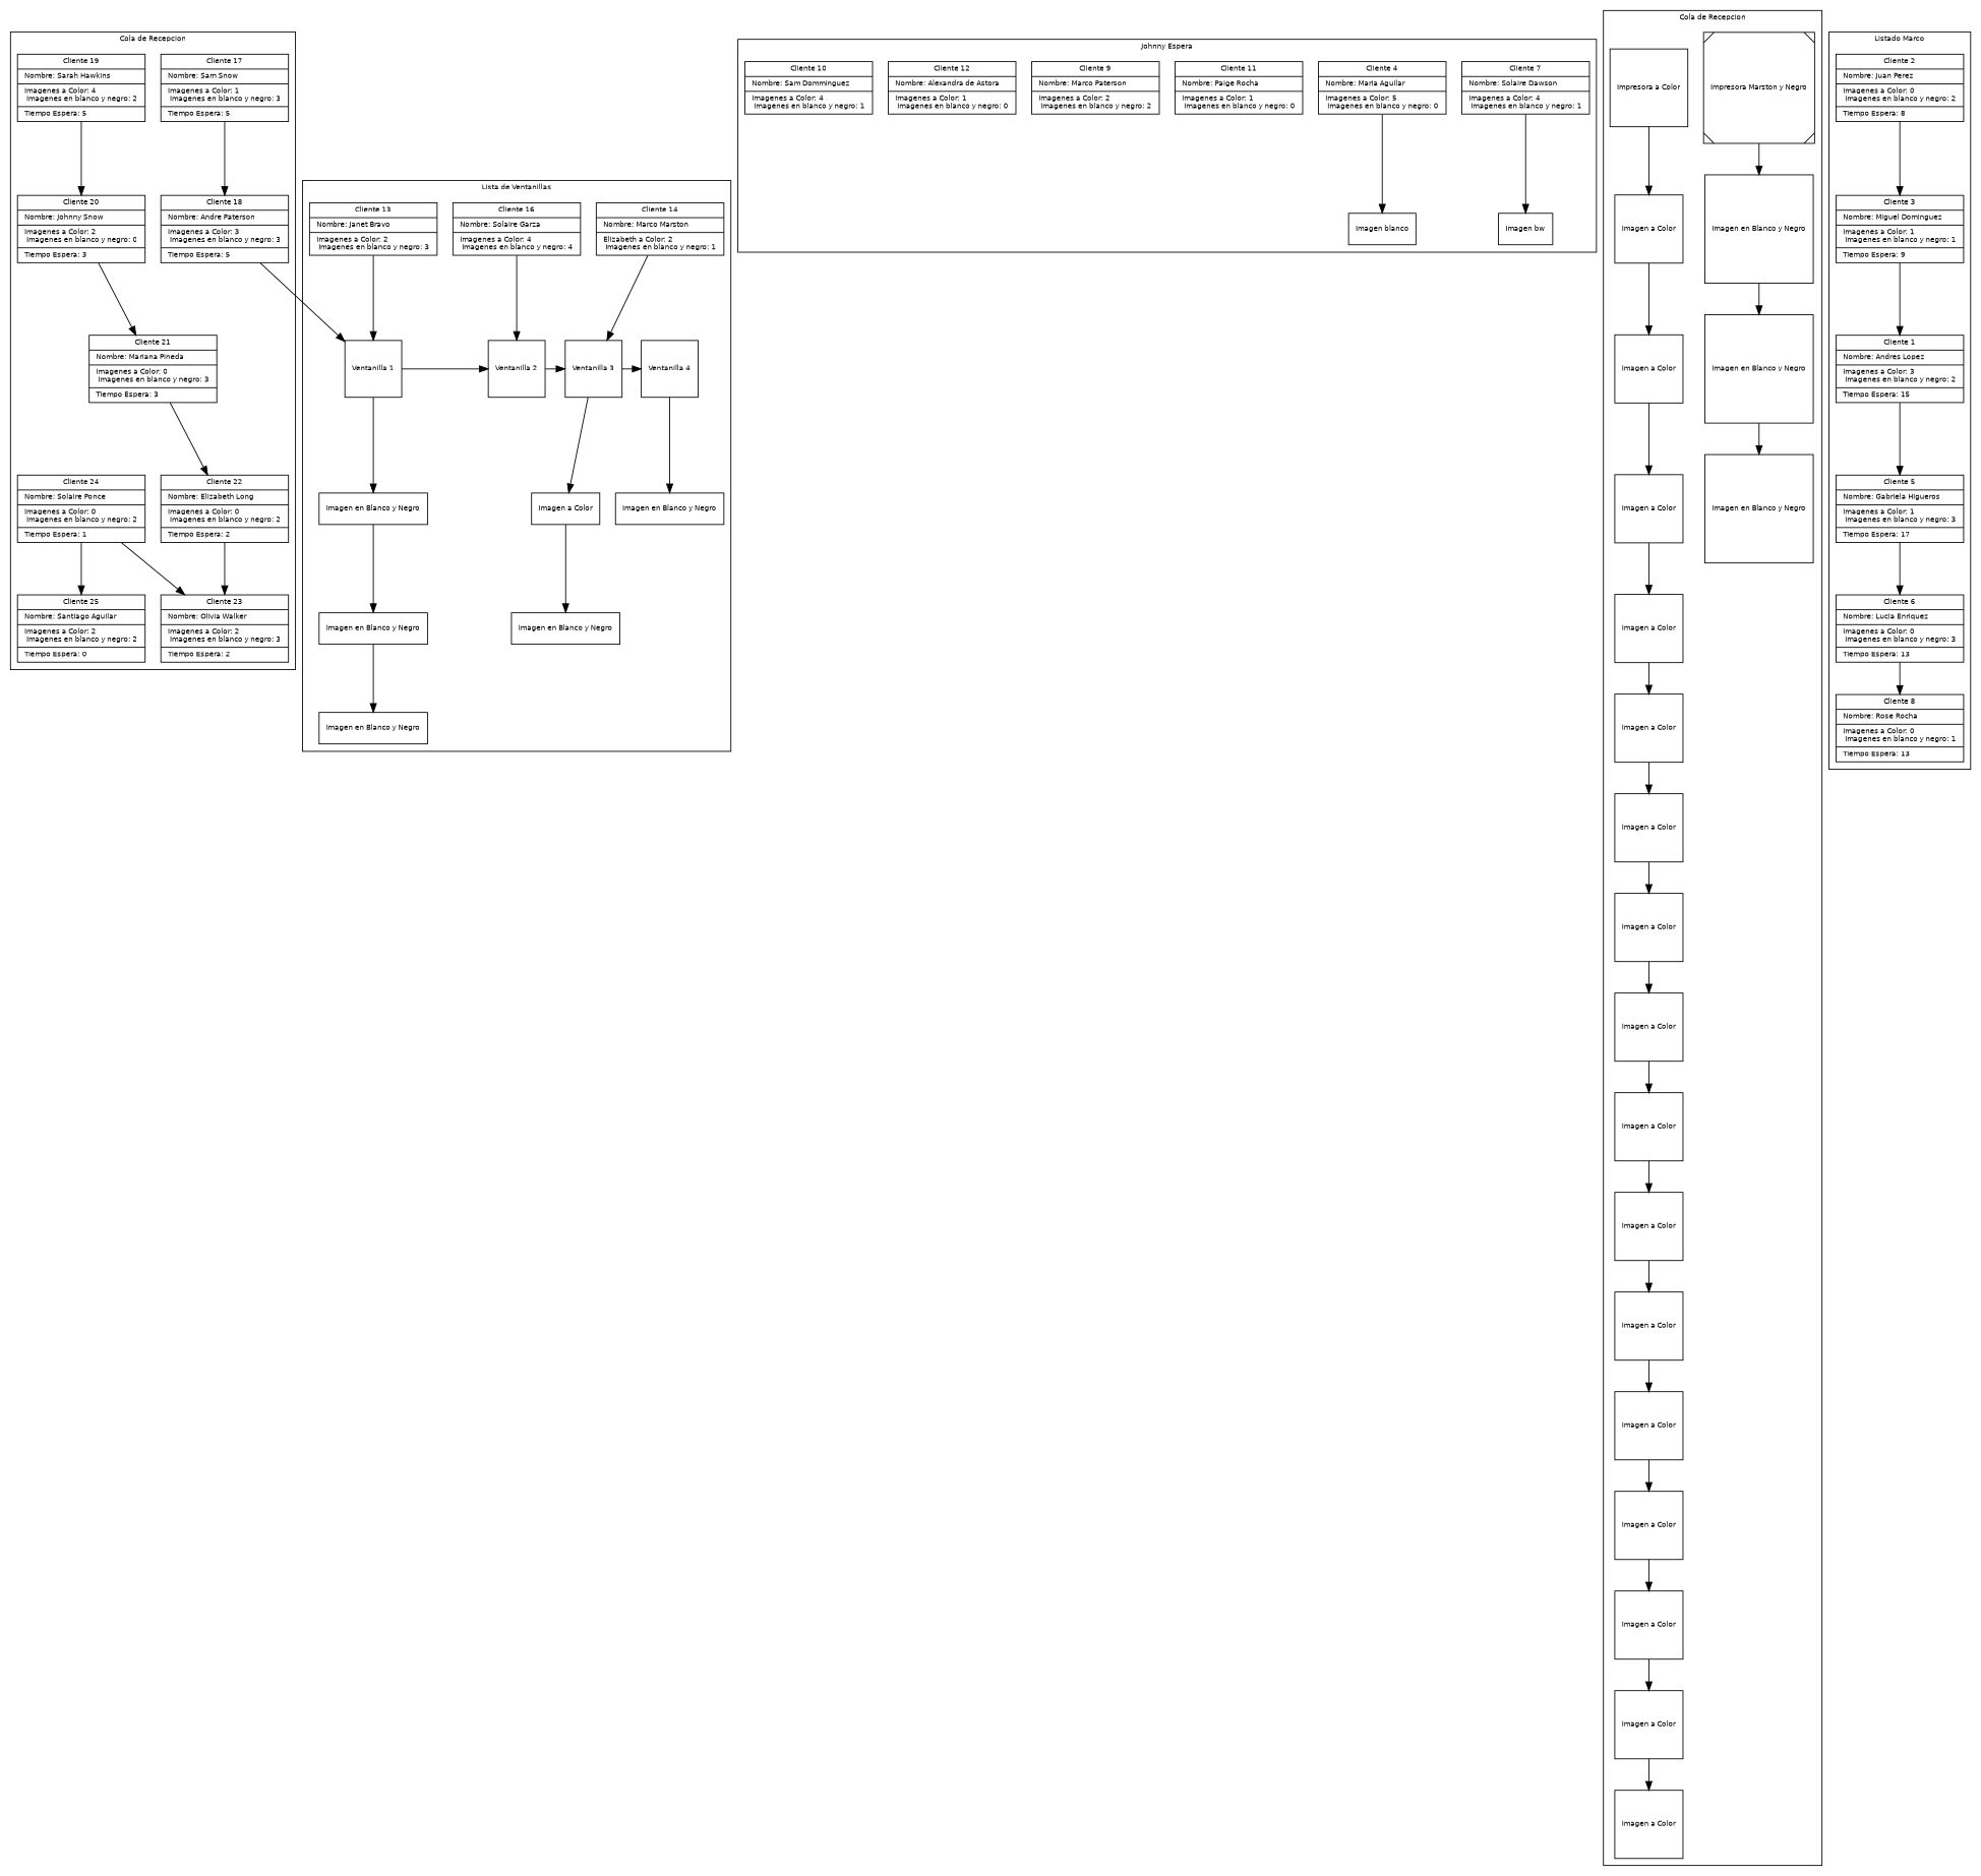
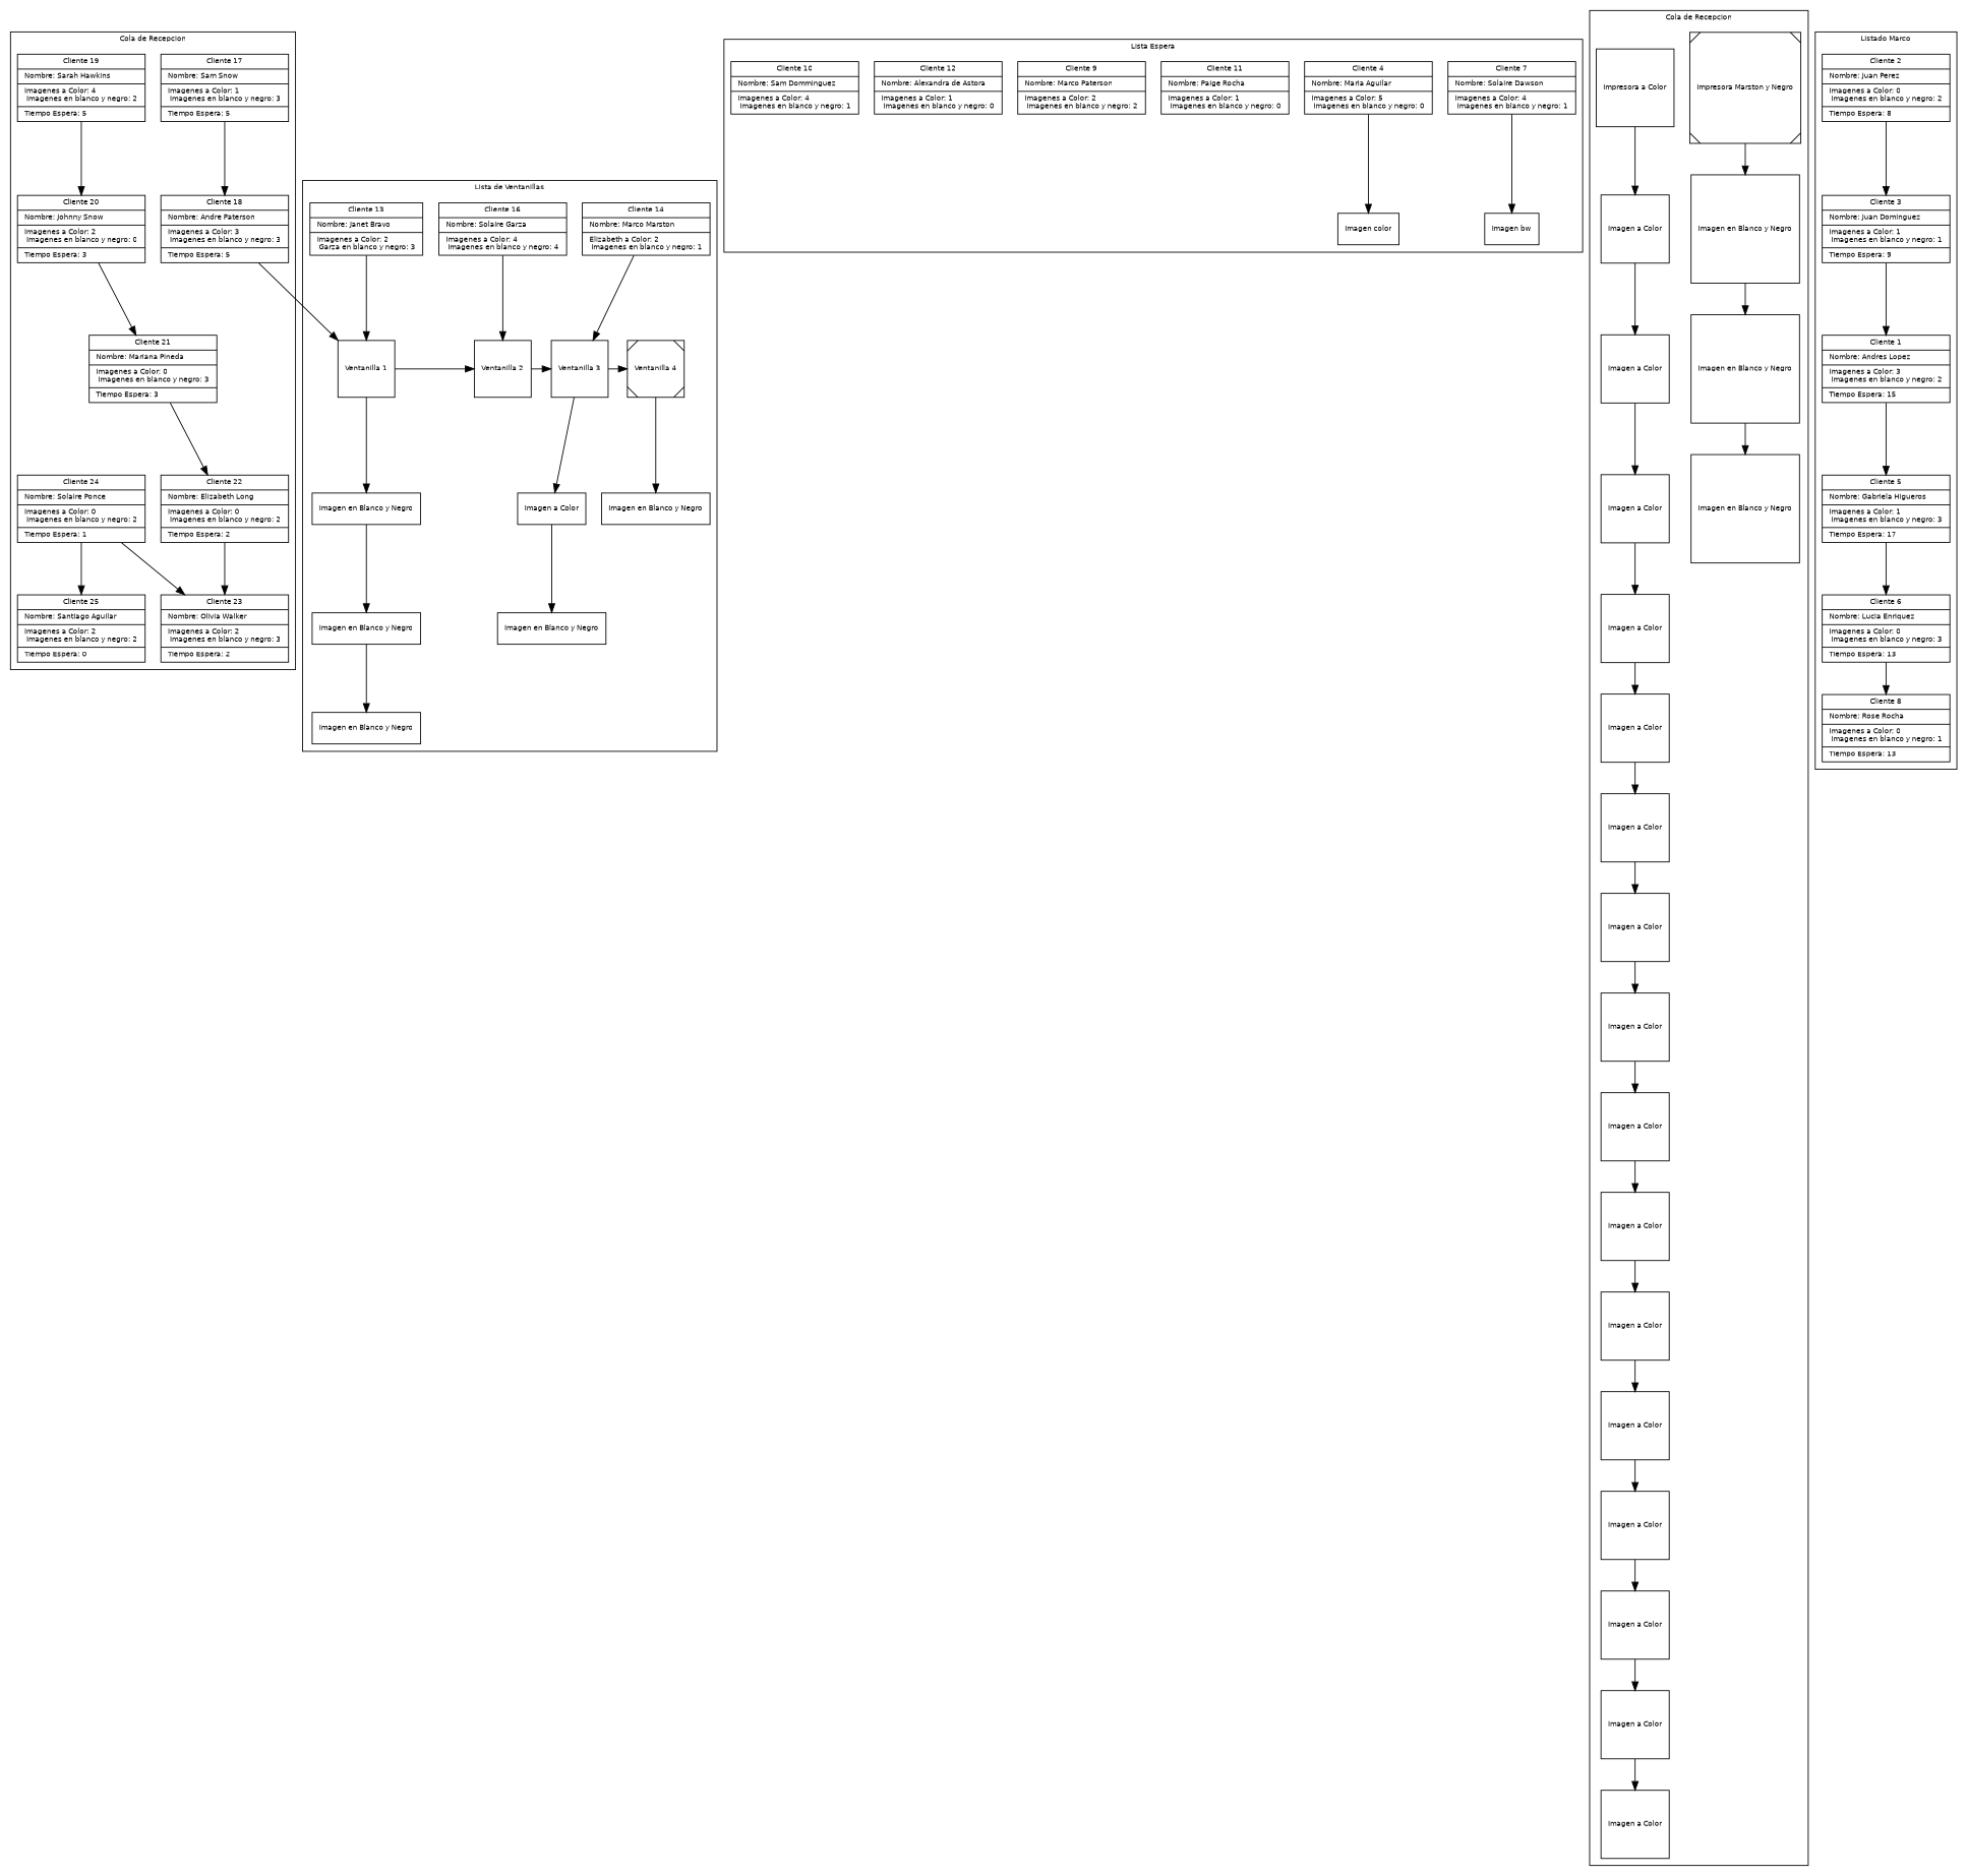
  digraph {
    node [fontname="Bitstream Vera Sans" fontsize=8 shape=record group=2]
    n1 [label="{Cliente 17 | Nombre: Sam Snow\l| Imagenes a Color: 1\l Imagenes en blanco y negro: 3\l| Tiempo Espera: 5\l}" group=""]
    n2 [label="{Cliente 18 | Nombre: Andre  Paterson\l| Imagenes a Color: 3\l Imagenes en blanco y negro: 3\l| Tiempo Espera: 5\l}" group=""]
    n3 [label="{Cliente 19 | Nombre: Sarah Hawkins\l| Imagenes a Color: 4\l Imagenes en blanco y negro: 2\l| Tiempo Espera: 5\l}" group=""]
    n4 [label="{Cliente 20 | Nombre: Johnny Snow\l| Imagenes a Color: 2\l Imagenes en blanco y negro: 0\l| Tiempo Espera: 3\l}" group=""]
    n5 [label="{Cliente 21 | Nombre: Mariana Pineda\l| Imagenes a Color: 0\l Imagenes en blanco y negro: 3\l| Tiempo Espera: 3\l}" group=""]
    n6 [label="{Cliente 22 | Nombre: Elizabeth Long\l| Imagenes a Color: 0\l Imagenes en blanco y negro: 2\l| Tiempo Espera: 2\l}" group=""]
    n7 [label="{Cliente 23 | Nombre: Olivia Walker\l| Imagenes a Color: 2\l Imagenes en blanco y negro: 3\l| Tiempo Espera: 2\l}" group=""]
    n8 [label="{Cliente 24 | Nombre: Solaire Ponce\l| Imagenes a Color: 0\l Imagenes en blanco y negro: 2\l| Tiempo Espera: 1\l}" group=""]
    n9 [label="{Cliente 25 | Nombre: Santiago Aguilar\l| Imagenes a Color: 2\l Imagenes en blanco y negro: 2\l| Tiempo Espera: 0\l}" group=""]
    n10 [group=g1 label="Ventanilla 1" shape=square]
    n11 [group=g2 label="Ventanilla 2" shape=square]
    n12 [group=g3 label="Ventanilla 3" shape=square]
-   n13 [group=g4 label="Ventanilla 4" shape=square]
+   n13 [group=g4 label="Ventanilla 4" shape=Msquare]
    n14 [group=g1 label="Imagen en Blanco y Negro"]
-   n15 [group=g1 label="{Cliente 13 | Nombre: Janet Bravo\l| Imagenes a Color: 2\l Imagenes en blanco y negro: 3\l}"]
+   n15 [group=g1 label="{Cliente 13 | Nombre: Janet Bravo\l| Imagenes a Color: 2\l Garza en blanco y negro: 3\l}"]
    n16 [group=g1 label="Imagen en Blanco y Negro"]
    n17 [group=g1 label="Imagen en Blanco y Negro"]
    n18 [group=g2 label="{Cliente 16 | Nombre: Solaire Garza\l| Imagenes a Color: 4\l Imagenes en blanco y negro: 4\l}"]
    n19 [group=g3 label="Imagen a Color"]
    n20 [group=g3 label="{Cliente 14 | Nombre: Marco Marston\l| Elizabeth a Color: 2\l Imagenes en blanco y negro: 1\l}"]
    n21 [group=g3 label="Imagen en Blanco y Negro"]
    n22 [group=g4 label="Imagen en Blanco y Negro"]
    n23 [group=g7 label="{Cliente 7 | Nombre: Solaire Dawson\l| Imagenes a Color: 4\l Imagenes en blanco y negro: 1\l}"]
    n24 [group=g4 label="{Cliente 4 | Nombre: Maria Aguilar\l| Imagenes a Color: 5\l Imagenes en blanco y negro: 0\l}"]
    n25 [group=g11 label="{Cliente 11 | Nombre: Paige Rocha\l| Imagenes a Color: 1\l Imagenes en blanco y negro: 0\l}"]
    n26 [group=g9 label="{Cliente 9 | Nombre: Marco Paterson\l| Imagenes a Color: 2\l Imagenes en blanco y negro: 2\l}"]
    n27 [group=g12 label="{Cliente 12 | Nombre: Alexandra  de Astora\l| Imagenes a Color: 1\l Imagenes en blanco y negro: 0\l}"]
    n28 [group=g10 label="{Cliente 10 | Nombre: Sam Domminguez\l| Imagenes a Color: 4\l Imagenes en blanco y negro: 1\l}"]
    n29 [group=g7 label="Imagen bw"]
-   n30 [group=g4 label="Imagen blanco"]
+   n30 [group=g4 label="Imagen color"]
    n31 [group=1 label="Impresora Marston y Negro" shape=Msquare]
    n32 [group=1 label="Imagen en Blanco y Negro" shape=square]
    n33 [group=1 label="Imagen en Blanco y Negro" shape=square]
    n34 [group=1 label="Imagen en Blanco y Negro" shape=square]
    n35 [label="Impresora a Color" shape=square]
    n36 [label="Imagen a Color" shape=square]
    n37 [label="Imagen a Color" shape=square]
    n38 [label="Imagen a Color" shape=square]
    n39 [label="Imagen a Color" shape=square]
    n40 [label="Imagen a Color" shape=square]
    n41 [label="Imagen a Color" shape=square]
    n42 [label="Imagen a Color" shape=square]
    n43 [label="Imagen a Color" shape=square]
    n44 [label="Imagen a Color" shape=square]
    n45 [label="Imagen a Color" shape=square]
    n46 [label="Imagen a Color" shape=square]
    n47 [label="Imagen a Color" shape=square]
    n48 [label="Imagen a Color" shape=square]
    n49 [label="Imagen a Color" shape=square]
    n50 [label="Imagen a Color" shape=square]
    n51 [label="Imagen a Color" shape=square]
    n52 [label="{Cliente 2 | Nombre: Juan Perez\l| Imagenes a Color: 0\l Imagenes en blanco y negro: 2\l| Tiempo Espera: 8\l}" group=""]
-   n53 [label="{Cliente 3 | Nombre: Miguel Dominguez\l| Imagenes a Color: 1\l Imagenes en blanco y negro: 1\l| Tiempo Espera: 9\l}" group=""]
+   n53 [label="{Cliente 3 | Nombre: Juan Dominguez\l| Imagenes a Color: 1\l Imagenes en blanco y negro: 1\l| Tiempo Espera: 9\l}" group=""]
    n54 [label="{Cliente 1 | Nombre: Andres Lopez\l| Imagenes a Color: 3\l Imagenes en blanco y negro: 2\l| Tiempo Espera: 15\l}" group=""]
    n55 [label="{Cliente 5 | Nombre: Gabriela Higueros\l| Imagenes a Color: 1\l Imagenes en blanco y negro: 3\l| Tiempo Espera: 17\l}" group=""]
    n56 [label="{Cliente 6 | Nombre: Lucia  Enriquez\l| Imagenes a Color: 0\l Imagenes en blanco y negro: 3\l| Tiempo Espera: 13\l}" group=""]
    n57 [label="{Cliente 8 | Nombre: Rose Rocha\l| Imagenes a Color: 0\l Imagenes en blanco y negro: 1\l| Tiempo Espera: 13\l}" group=""]
    subgraph cluster_1 {
      fontname="Bitstream Vera Sans"
      fontsize=8
      label="Cola de Recepcion"
      rankdir=TB
      n1
      n2
      n3
      n4
      n5
      n6
      n7
      n8
      n9
    }
    subgraph cluster_2 {
      fontname="Bitstream Vera Sans"
      fontsize=8
      label="Lista de Ventanillas"
      rankdir=TB
      n14
      n15
      n16
      n17
      n18
      n19
      n20
      n21
      n22
      subgraph sub_3 {
        fontname="Bitstream Vera Sans"
        fontsize=8
        label="Lista de Ventanillas"
        rank=same
        rankdir=TB
        n10
        n11
        n12
        n13
      }
    }
    subgraph cluster_4 {
      fontname="Bitstream Vera Sans"
      fontsize=8
-     label="Johnny Espera"
+     label="Lista Espera"
      rankdir=TB
      n29
      n30
      subgraph sub_5 {
        fontname="Bitstream Vera Sans"
        fontsize=8
        label="Lista Espera"
        rank=same
        rankdir=TB
        n23
        n24
        n25
        n26
        n27
        n28
      }
    }
    subgraph cluster_6 {
      fontname="Bitstream Vera Sans"
      fontsize=8
      label="Cola de Recepcion"
      rankdir=TB
      n31
      n32
      n33
      n34
      n35
      n36
      n37
      n38
      n39
      n40
      n41
      n42
      n43
      n44
      n45
      n46
      n47
      n48
      n49
      n50
      n51
    }
    subgraph cluster_7 {
      fontname="Bitstream Vera Sans"
      fontsize=8
      label="Listado Marco"
      rankdir=TB
      n52
      n53
      n54
      n55
      n56
      n57
    }
    n1 -> n2
    n2 -> n10
    n3 -> n4
    n4 -> n5
    n5 -> n6
    n6 -> n7
    n8 -> n7
    n8 -> n9
    n10 -> n11
    n10 -> n14
    n11 -> n12
    n12 -> n13
    n12 -> n19
    n13 -> n22
    n14 -> n16
    n15 -> n10
    n16 -> n17
    n18 -> n11
    n19 -> n21
    n20 -> n12
    n23 -> n29
    n24 -> n30
    n31 -> n32
    n32 -> n33
    n33 -> n34
    n35 -> n36
    n36 -> n37
    n37 -> n38
    n38 -> n39
    n39 -> n40
    n40 -> n41
    n41 -> n42
    n42 -> n43
    n43 -> n44
    n44 -> n45
    n45 -> n46
    n46 -> n47
    n47 -> n48
    n48 -> n49
    n49 -> n50
    n50 -> n51
    n52 -> n53
    n53 -> n54
    n54 -> n55
    n55 -> n56
    n56 -> n57
  }
